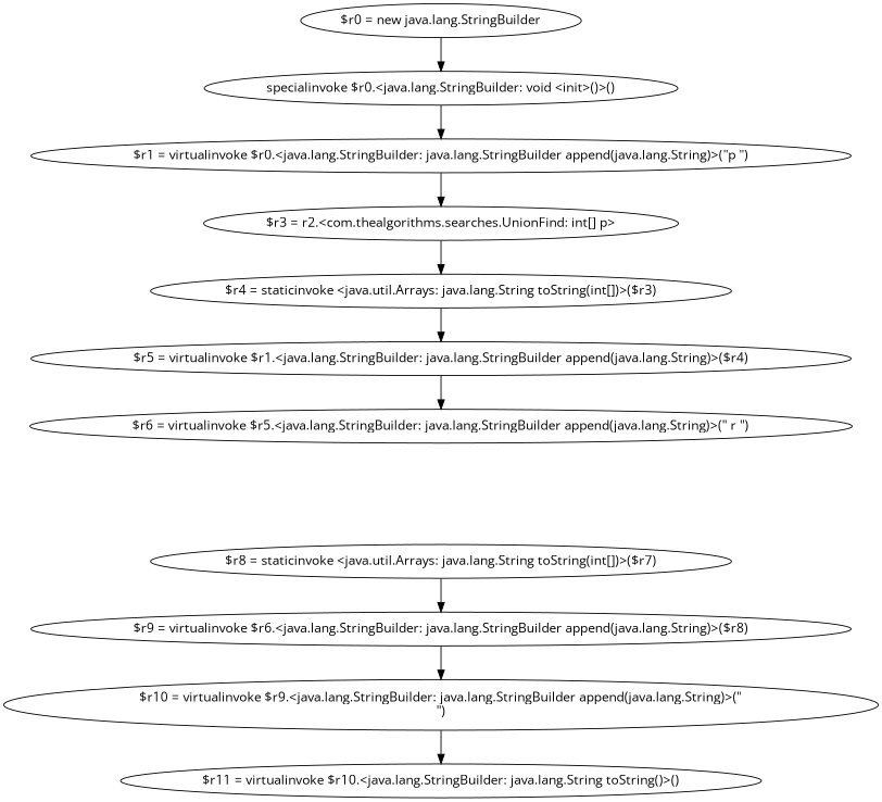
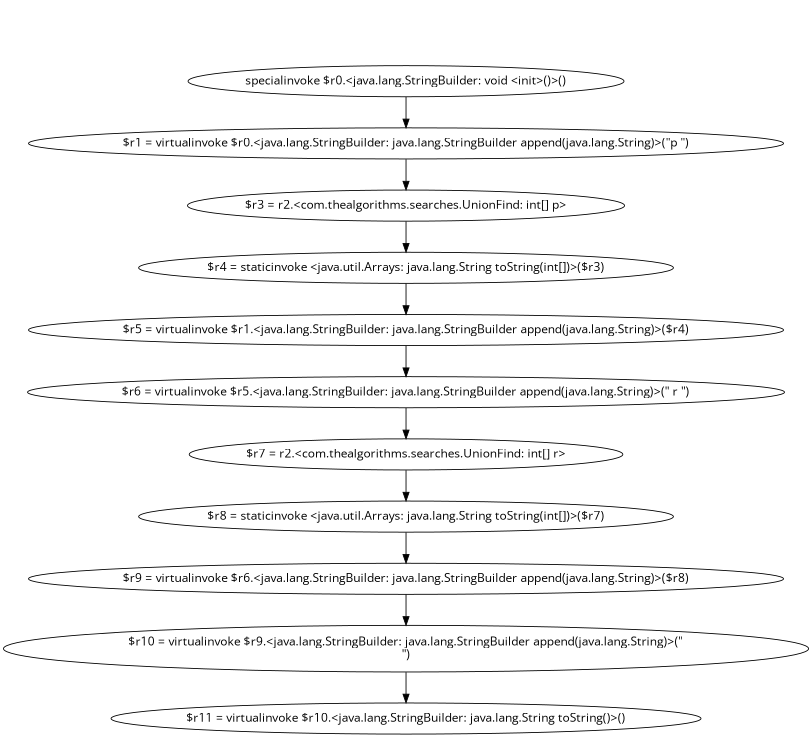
  digraph {
    fontname="Open Sans"
    node [fontname="Open Sans"]
    edge [fontname="Open Sans"]
-   "$r0 = new java.lang.StringBuilder"
    "specialinvoke $r0.<java.lang.StringBuilder: void <init>()>()"
    "$r1 = virtualinvoke $r0.<java.lang.StringBuilder: java.lang.StringBuilder append(java.lang.String)>(\"p \")"
    "$r3 = r2.<com.thealgorithms.searches.UnionFind: int[] p>"
    "$r4 = staticinvoke <java.util.Arrays: java.lang.String toString(int[])>($r3)"
    "$r5 = virtualinvoke $r1.<java.lang.StringBuilder: java.lang.StringBuilder append(java.lang.String)>($r4)"
    "$r6 = virtualinvoke $r5.<java.lang.StringBuilder: java.lang.StringBuilder append(java.lang.String)>(\" r \")"
+   "$r7 = r2.<com.thealgorithms.searches.UnionFind: int[] r>"
    "$r8 = staticinvoke <java.util.Arrays: java.lang.String toString(int[])>($r7)"
    "$r9 = virtualinvoke $r6.<java.lang.StringBuilder: java.lang.StringBuilder append(java.lang.String)>($r8)"
    "$r10 = virtualinvoke $r9.<java.lang.StringBuilder: java.lang.StringBuilder append(java.lang.String)>(\"\n\")"
    "$r11 = virtualinvoke $r10.<java.lang.StringBuilder: java.lang.String toString()>()"
-   "$r0 = new java.lang.StringBuilder" -> "specialinvoke $r0.<java.lang.StringBuilder: void <init>()>()"
    "specialinvoke $r0.<java.lang.StringBuilder: void <init>()>()" -> "$r1 = virtualinvoke $r0.<java.lang.StringBuilder: java.lang.StringBuilder append(java.lang.String)>(\"p \")"
    "$r1 = virtualinvoke $r0.<java.lang.StringBuilder: java.lang.StringBuilder append(java.lang.String)>(\"p \")" -> "$r3 = r2.<com.thealgorithms.searches.UnionFind: int[] p>"
    "$r3 = r2.<com.thealgorithms.searches.UnionFind: int[] p>" -> "$r4 = staticinvoke <java.util.Arrays: java.lang.String toString(int[])>($r3)"
    "$r4 = staticinvoke <java.util.Arrays: java.lang.String toString(int[])>($r3)" -> "$r5 = virtualinvoke $r1.<java.lang.StringBuilder: java.lang.StringBuilder append(java.lang.String)>($r4)"
    "$r5 = virtualinvoke $r1.<java.lang.StringBuilder: java.lang.StringBuilder append(java.lang.String)>($r4)" -> "$r6 = virtualinvoke $r5.<java.lang.StringBuilder: java.lang.StringBuilder append(java.lang.String)>(\" r \")"
+   "$r6 = virtualinvoke $r5.<java.lang.StringBuilder: java.lang.StringBuilder append(java.lang.String)>(\" r \")" -> "$r7 = r2.<com.thealgorithms.searches.UnionFind: int[] r>"
+   "$r7 = r2.<com.thealgorithms.searches.UnionFind: int[] r>" -> "$r8 = staticinvoke <java.util.Arrays: java.lang.String toString(int[])>($r7)"
    "$r8 = staticinvoke <java.util.Arrays: java.lang.String toString(int[])>($r7)" -> "$r9 = virtualinvoke $r6.<java.lang.StringBuilder: java.lang.StringBuilder append(java.lang.String)>($r8)"
    "$r9 = virtualinvoke $r6.<java.lang.StringBuilder: java.lang.StringBuilder append(java.lang.String)>($r8)" -> "$r10 = virtualinvoke $r9.<java.lang.StringBuilder: java.lang.StringBuilder append(java.lang.String)>(\"\n\")"
    "$r10 = virtualinvoke $r9.<java.lang.StringBuilder: java.lang.StringBuilder append(java.lang.String)>(\"\n\")" -> "$r11 = virtualinvoke $r10.<java.lang.StringBuilder: java.lang.String toString()>()"
  }
